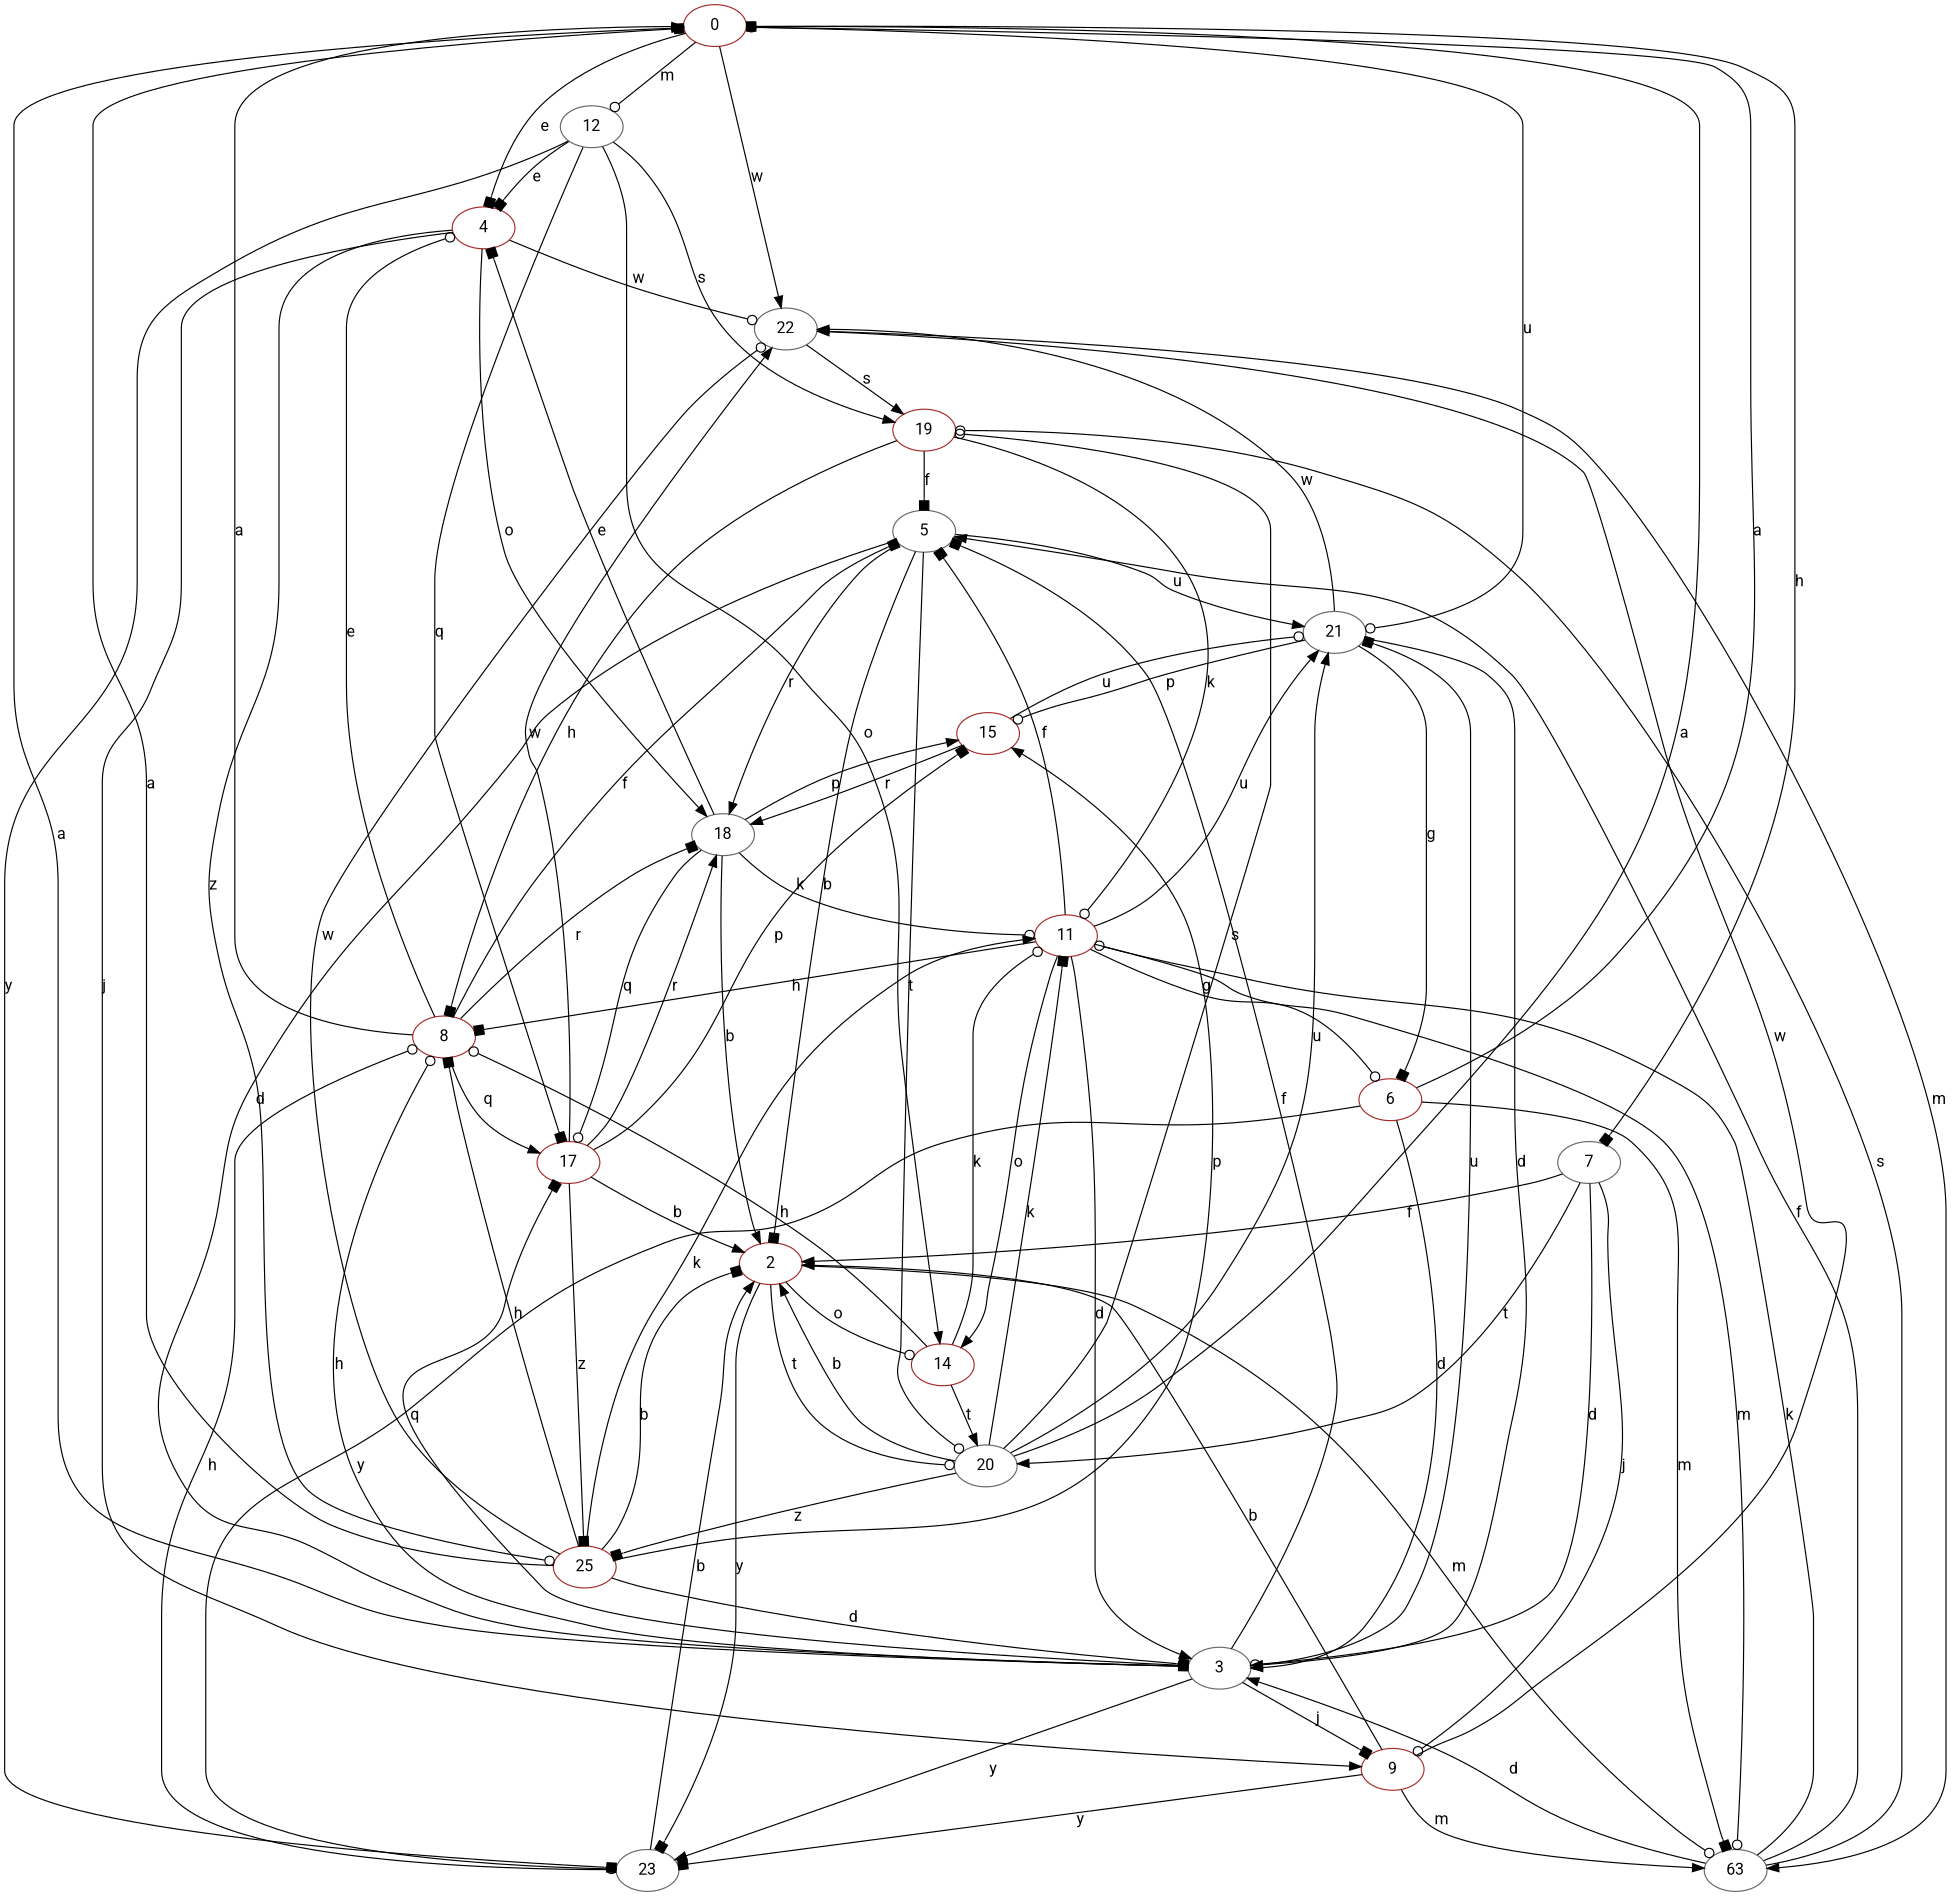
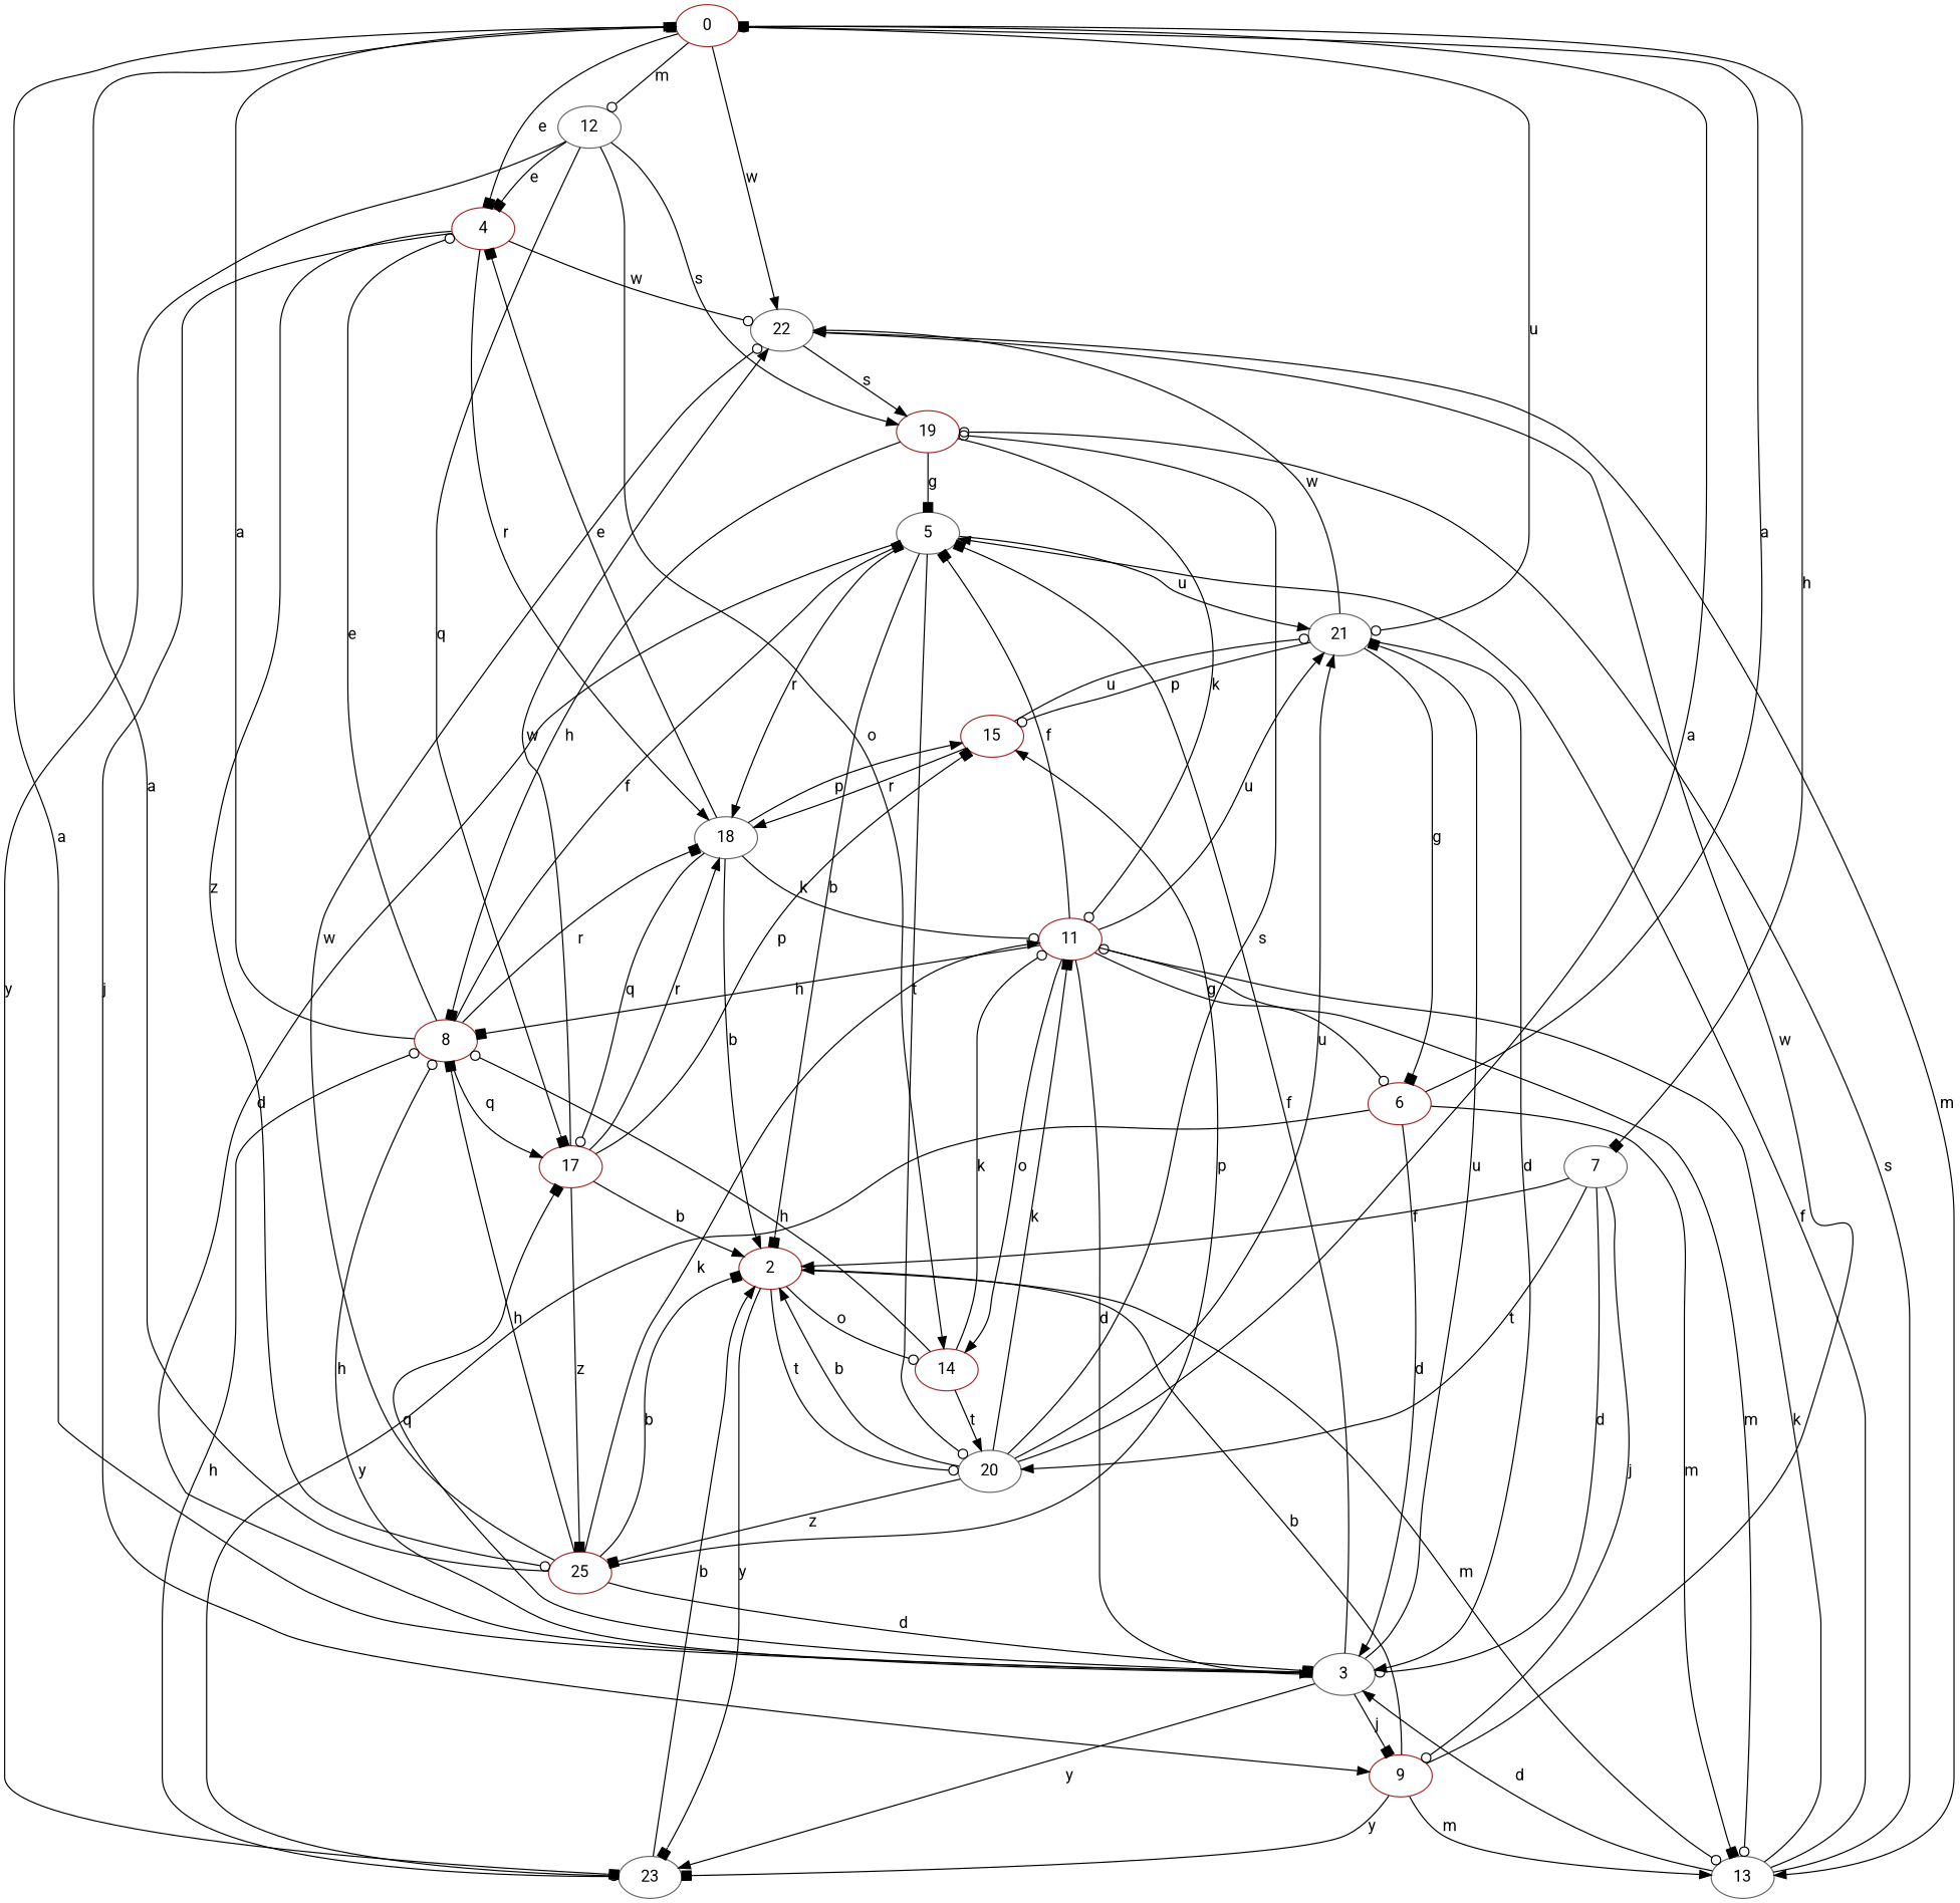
  strict digraph {
    fontname=Roboto
    node [color=brown fontname=Roboto]
    edge [arrowhead=normal fontname=Roboto]
    0
    4
    7 [color=gray40]
    12 [color=gray40]
    21 [color=gray40]
    22 [color=gray40]
    9
    18 [color=gray40]
    25
    2
    20 [color=gray40]
    3 [color=gray40]
    14
    23 [color=gray40]
    17
    19
    6
    15
-   13 [color=gray40 label=63]
+   13 [color=gray40]
    5 [color=gray40]
    11
    8
    0 -> 4 [arrowhead=box label=e]
    0 -> 7 [arrowhead=box label=h]
    0 -> 12 [arrowhead=odot label=m]
    0 -> 21 [arrowhead=odot label=u]
    0 -> 22 [label=w]
    4 -> 22 [arrowhead=odot label=w]
    4 -> 9 [label=j]
-   4 -> 18 [label=o]
+   4 -> 18 [label=r]
    4 -> 25 [arrowhead=odot label=z]
    7 -> 9 [arrowhead=odot label=j]
    7 -> 2 [label=f]
    7 -> 20 [label=t]
    7 -> 3 [arrowhead=odot label=d]
    12 -> 4 [arrowhead=box label=e]
    12 -> 14 [label=o]
    12 -> 23 [arrowhead=box label=y]
    12 -> 17 [arrowhead=box label=q]
    12 -> 19 [label=s]
    21 -> 22 [label=w]
    21 -> 3 [label=d]
    21 -> 6 [arrowhead=box label=g]
    21 -> 15 [arrowhead=odot label=p]
    22 -> 19 [label=s]
    22 -> 13 [label=m]
    9 -> 22 [label=w]
    9 -> 2 [label=b]
    9 -> 23 [arrowhead=box label=y]
    9 -> 13 [label=m]
    18 -> 4 [arrowhead=box label=e]
    18 -> 2 [label=b]
    18 -> 17 [arrowhead=odot label=q]
    18 -> 15 [label=p]
    18 -> 11 [arrowhead=odot label=k]
    25 -> 0 [arrowhead=box label=a]
    25 -> 22 [arrowhead=odot label=w]
    25 -> 2 [arrowhead=box label=b]
    25 -> 3 [arrowhead=box label=d]
    25 -> 15 [label=p]
    25 -> 11 [label=k]
    25 -> 8 [arrowhead=box label=h]
    2 -> 20 [arrowhead=odot label=t]
    2 -> 14 [arrowhead=odot label=o]
    2 -> 23 [arrowhead=box label=y]
    2 -> 13 [arrowhead=odot label=m]
    20 -> 0 [arrowhead=box label=a]
    20 -> 21 [label=u]
    20 -> 25 [arrowhead=box label=z]
    20 -> 2 [label=b]
    20 -> 19 [arrowhead=odot label=s]
    20 -> 11 [arrowhead=box label=k]
    3 -> 0 [label=a]
    3 -> 21 [arrowhead=box label=u]
    3 -> 9 [arrowhead=box label=j]
    3 -> 23 [label=y]
    3 -> 17 [arrowhead=box label=q]
    3 -> 5 [arrowhead=box label=f]
    3 -> 8 [arrowhead=odot label=h]
    14 -> 20 [label=t]
    14 -> 11 [arrowhead=odot label=k]
    14 -> 8 [arrowhead=odot label=h]
    23 -> 2 [label=b]
    23 -> 8 [arrowhead=odot label=h]
    17 -> 22 [label=w]
    17 -> 18 [label=r]
    17 -> 25 [arrowhead=box label=z]
    17 -> 2 [label=b]
    17 -> 15 [arrowhead=box label=p]
-   19 -> 5 [arrowhead=box label=f]
+   19 -> 5 [arrowhead=box label=g]
    19 -> 11 [arrowhead=odot label=k]
    19 -> 8 [arrowhead=box label=h]
    6 -> 0 [arrowhead=odot label=a]
    6 -> 3 [label=d]
    6 -> 23 [arrowhead=odot label=y]
    6 -> 13 [arrowhead=box label=m]
    15 -> 21 [arrowhead=odot label=u]
    15 -> 18 [label=r]
    13 -> 3 [label=d]
    13 -> 19 [arrowhead=odot label=s]
    13 -> 5 [label=f]
    13 -> 11 [arrowhead=odot label=k]
    5 -> 21 [label=u]
    5 -> 18 [label=r]
    5 -> 2 [arrowhead=box label=b]
    5 -> 20 [arrowhead=odot label=t]
    5 -> 3 [arrowhead=box label=d]
    11 -> 21 [label=u]
    11 -> 3 [label=d]
    11 -> 14 [label=o]
    11 -> 6 [arrowhead=odot label=g]
    11 -> 13 [arrowhead=odot label=m]
    11 -> 5 [arrowhead=box label=f]
    11 -> 8 [arrowhead=box label=h]
    8 -> 0 [label=a]
    8 -> 4 [arrowhead=odot label=e]
    8 -> 18 [arrowhead=box label=r]
    8 -> 17 [label=q]
    8 -> 5 [arrowhead=box label=f]
  }
